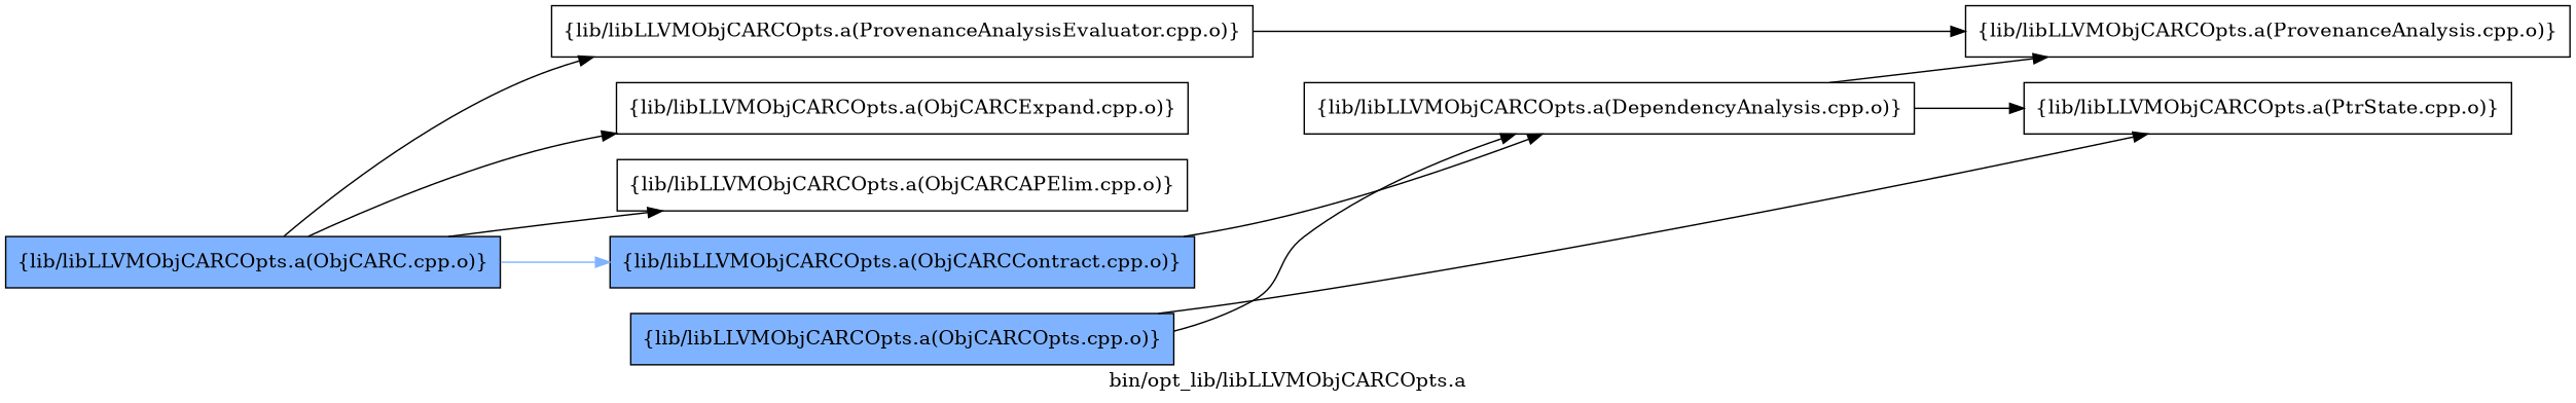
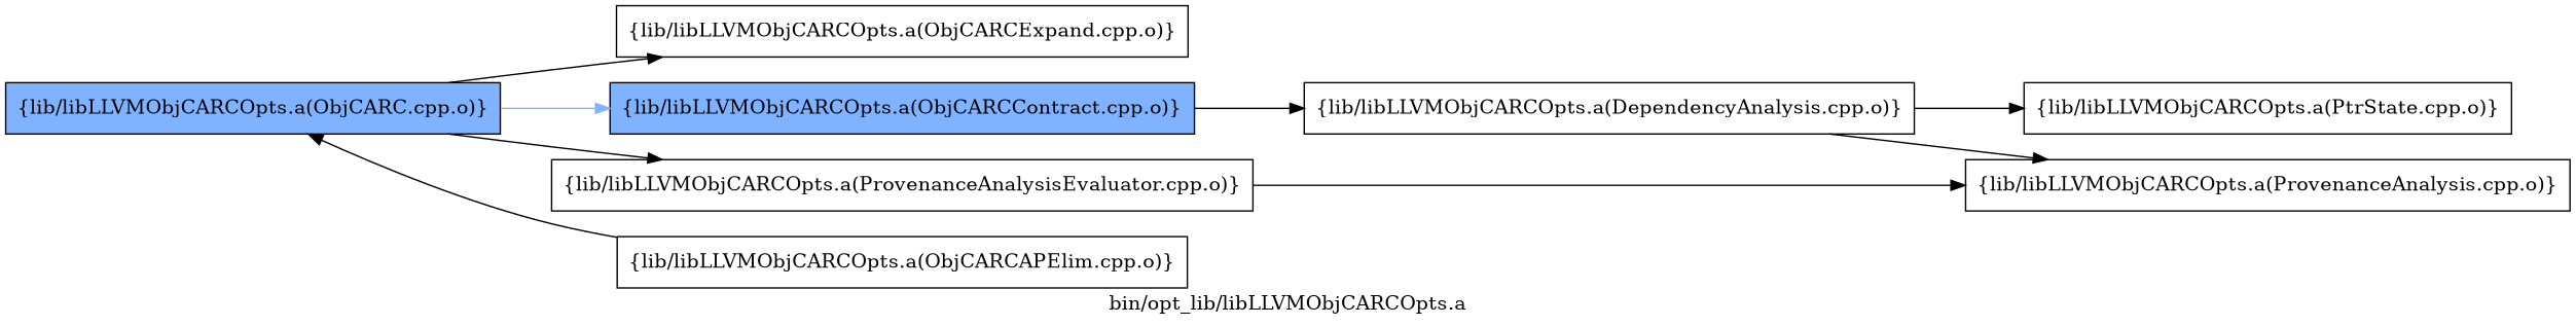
  digraph {
    label="bin/opt_lib/libLLVMObjCARCOpts.a"
    rankdir=LR
    node [group=0 shape=box]
    n1 [fillcolor="0.600000 0.5 1" group=1 label="{lib/libLLVMObjCARCOpts.a(ObjCARC.cpp.o)}" style=filled]
-   n2 [fillcolor="0.600000 0.5 1" group=1 label="{lib/libLLVMObjCARCOpts.a(ObjCARCOpts.cpp.o)}" style=filled]
    n3 [label="{lib/libLLVMObjCARCOpts.a(ObjCARCExpand.cpp.o)}"]
    n4 [label="{lib/libLLVMObjCARCOpts.a(ObjCARCAPElim.cpp.o)}"]
    n5 [fillcolor="0.600000 0.5 1" group=1 label="{lib/libLLVMObjCARCOpts.a(ObjCARCContract.cpp.o)}" style=filled]
    n6 [label="{lib/libLLVMObjCARCOpts.a(ProvenanceAnalysisEvaluator.cpp.o)}"]
    n7 [label="{lib/libLLVMObjCARCOpts.a(DependencyAnalysis.cpp.o)}"]
    n8 [label="{lib/libLLVMObjCARCOpts.a(PtrState.cpp.o)}"]
    n9 [label="{lib/libLLVMObjCARCOpts.a(ProvenanceAnalysis.cpp.o)}"]
    subgraph sub_1 {
      rank=same
      n1
    }
    subgraph sub_2 {
      rank=same
-     n2
      n3
      n4
      n5
      n6
    }
    subgraph sub_3 {
      rank=same
      n1
    }
    subgraph sub_4 {
      rank=same
-     n2
      n3
      n4
      n5
      n6
    }
    n1 -> n3
-   n1 -> n4
+   n4 -> n1
    n1 -> n5 [color="0.600000 0.5 1"]
    n1 -> n6
-   n2 -> n7
-   n2 -> n8
    n5 -> n7
    n6 -> n9
    n7 -> n8
    n7 -> n9
  }
